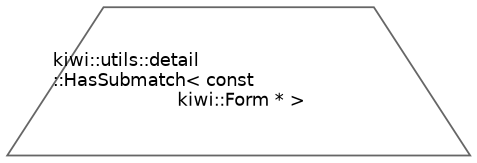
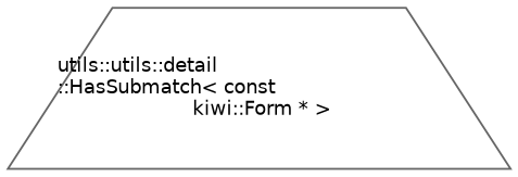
  digraph {
    rankdir=LR
-   n1 [color=grey40 fillcolor=white fontname=Helvetica fontsize=10 height=0.2 label="kiwi::utils::detail\l::HasSubmatch\< const\l kiwi::Form * \>" shape=trapezium style=filled width=0.4]
+   n1 [color=grey40 fillcolor=white fontname=Helvetica fontsize=10 height=0.2 label="utils::utils::detail\l::HasSubmatch\< const\l kiwi::Form * \>" shape=trapezium style=filled width=0.4]
  }
